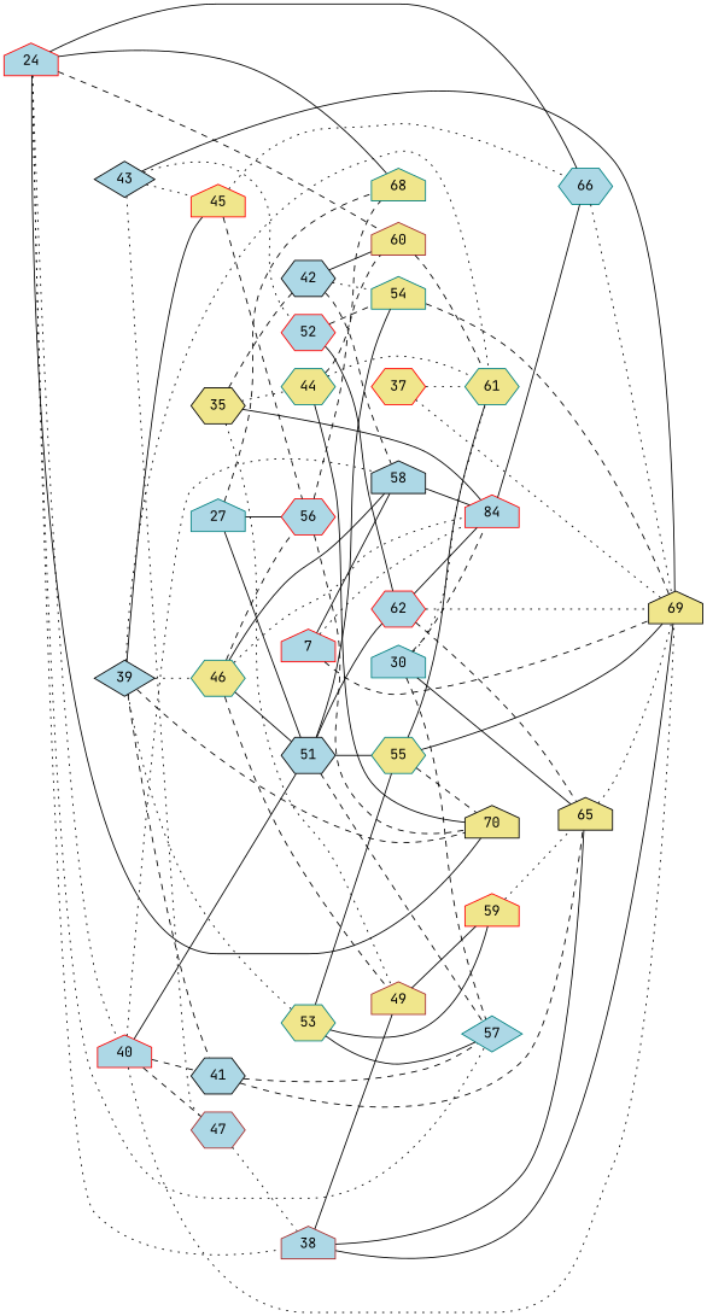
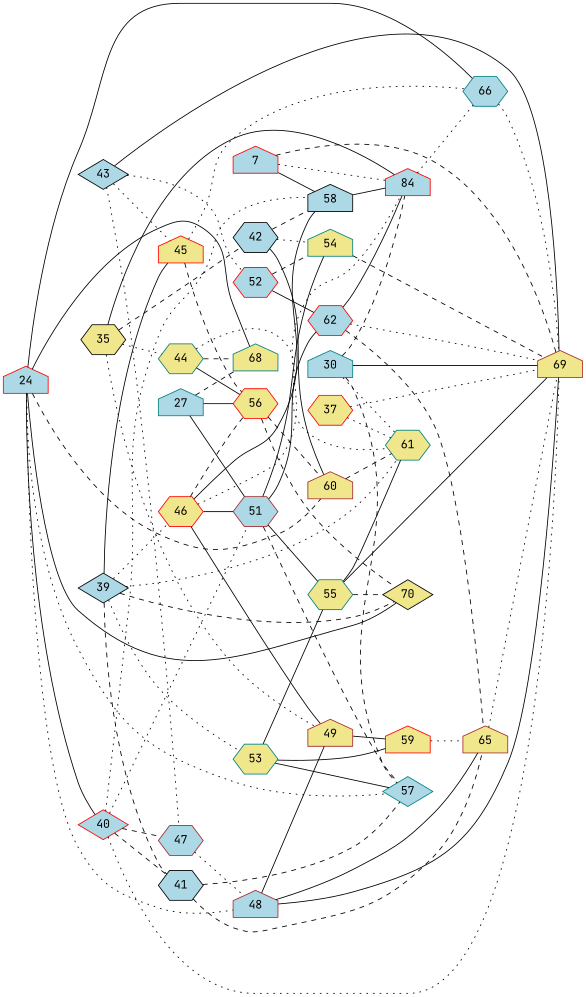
  graph {
    fontname="JetBrains Mono"
    rankdir=LR
    node [color=teal fillcolor=lightblue fontname="JetBrains Mono" shape=house style=filled]
    edge [fontname="JetBrains Mono" style=solid]
    58 [color=black super="+1"]
    n2 [color=red label=84 super="+34+36"]
    7 [color=red]
-   69 [color=black fillcolor=khaki super="+10+63"]
+   69 [color=brown fillcolor=khaki super="+10+63"]
    66 [shape=hexagon super="+31+38"]
    24 [color=red super="+13+16"]
-   40 [color=red super="+15+29"]
-   48 [color=brown super="+2" label=38]
+   40 [color=red shape=diamond super="+15+29"]
+   48 [color=brown super="+2"]
    57 [shape=diamond super="+5"]
    60 [color=brown fillcolor=khaki]
    68 [fillcolor=khaki]
-   70 [color=black fillcolor=khaki super="+67"]
-   51 [color=black shape=hexagon super="+33+23"]
+   70 [color=black fillcolor=khaki shape=diamond super="+67"]
+   51 [color=brown shape=hexagon super="+33+23"]
    41 [color=black shape=hexagon]
    47 [color=brown shape=hexagon]
    49 [color=brown fillcolor=khaki super="+3"]
-   65 [color=black fillcolor=khaki super="+9"]
+   65 [color=brown fillcolor=khaki super="+9"]
    61 [fillcolor=khaki shape=hexagon super="+26+25"]
    54 [fillcolor=khaki]
    55 [fillcolor=khaki shape=hexagon super="+50"]
    62 [color=red shape=hexagon super="+17"]
    27
-   56 [color=red shape=hexagon super="+8"]
+   56 [color=red fillcolor=khaki shape=hexagon super="+8"]
    30 [super="+21+28"]
    35 [color=black fillcolor=khaki shape=hexagon]
    42 [color=black shape=hexagon]
    44 [fillcolor=khaki shape=hexagon]
    59 [color=red fillcolor=khaki]
    37 [color=red fillcolor=khaki shape=hexagon]
    39 [color=black shape=diamond super="+32"]
    45 [color=red fillcolor=khaki]
-   46 [fillcolor=khaki shape=hexagon super="+18+20"]
+   46 [color=red fillcolor=khaki shape=hexagon super="+18+20"]
    53 [fillcolor=khaki shape=hexagon]
    43 [color=black shape=diamond]
    52 [color=red shape=hexagon]
    58 -- n2
-   n2 -- 66 [weight=2]
+   n2 -- 66 [style=dotted weight=2]
    7 -- 58 [weight=2]
    7 -- n2 [style=dotted]
    7 -- 69 [style=dashed]
    66 -- 69 [style=dotted weight=2]
    24 -- 66 [weight=3]
-   24 -- 40 [style=dotted]
+   24 -- 40
    24 -- 48 [style=dotted]
    24 -- 57 [style=dotted]
    24 -- 60 [style=dashed]
    24 -- 68 [weight=2]
    24 -- 70
    40 -- 58 [style=dotted]
    40 -- 69 [style=dotted]
-   40 -- 51 [weight=2]
+   40 -- 51 [style=dotted weight=2]
    40 -- 41 [style=dashed]
    40 -- 47 [style=dashed weight=2]
    48 -- 69
    48 -- 49 [weight=2]
    48 -- 65
    60 -- 61 [style=dashed]
    51 -- 57 [style=dashed]
    51 -- 54
    51 -- 55 [weight=2]
    51 -- 62
    41 -- 57 [style=dashed]
    41 -- 65 [style=dashed]
    47 -- 48 [style=dotted]
    49 -- 59
    65 -- 69 [style=dotted]
    54 -- 69 [style=dashed]
    55 -- 69
    55 -- 70 [style=dashed weight=2]
    55 -- 61
    62 -- n2
    62 -- 69 [style=dotted]
    62 -- 65 [style=dashed]
    27 -- 68 [style=dashed]
    27 -- 51
    27 -- 56 [weight=2]
    56 -- 60 [style=dashed]
    56 -- 70 [style=dashed]
    30 -- n2 [style=dashed]
-   30 -- 65 [weight=3]
+   30 -- 69 [weight=3]
    30 -- 57 [style=dashed weight=2]
    30 -- 61 [style=dotted weight=2]
    35 -- n2
    35 -- 49 [style=dotted]
    35 -- 42 [style=dashed]
    35 -- 44 [style=dotted]
    42 -- 58 [style=dashed]
    42 -- 60
    42 -- 54 [style=dotted]
    44 -- 68 [style=dashed]
-   44 -- 70
+   44 -- 56
    44 -- 61 [style=dotted]
    59 -- 65 [style=dotted weight=2]
    37 -- 69 [style=dotted]
    37 -- 61 [style=dotted weight=3]
    39 -- 70 [style=dashed]
    39 -- 41 [style=dashed]
    39 -- 61 [style=dotted weight=2]
    39 -- 45
    39 -- 46 [style=dotted weight=2]
    39 -- 53 [style=dotted]
    45 -- 66 [style=dotted]
    45 -- 56 [style=dashed]
    46 -- 58
    46 -- n2 [style=dotted]
    46 -- 51
-   46 -- 49 [style=dashed weight=2]
+   46 -- 49 [weight=2]
    46 -- 56 [style=dashed]
    53 -- 57
    53 -- 55
    53 -- 59
    43 -- 69
    43 -- 47 [style=dotted]
    43 -- 45 [style=dotted]
    43 -- 52 [style=dotted]
    52 -- 54 [style=dashed]
    52 -- 62 [weight=2]
  }
